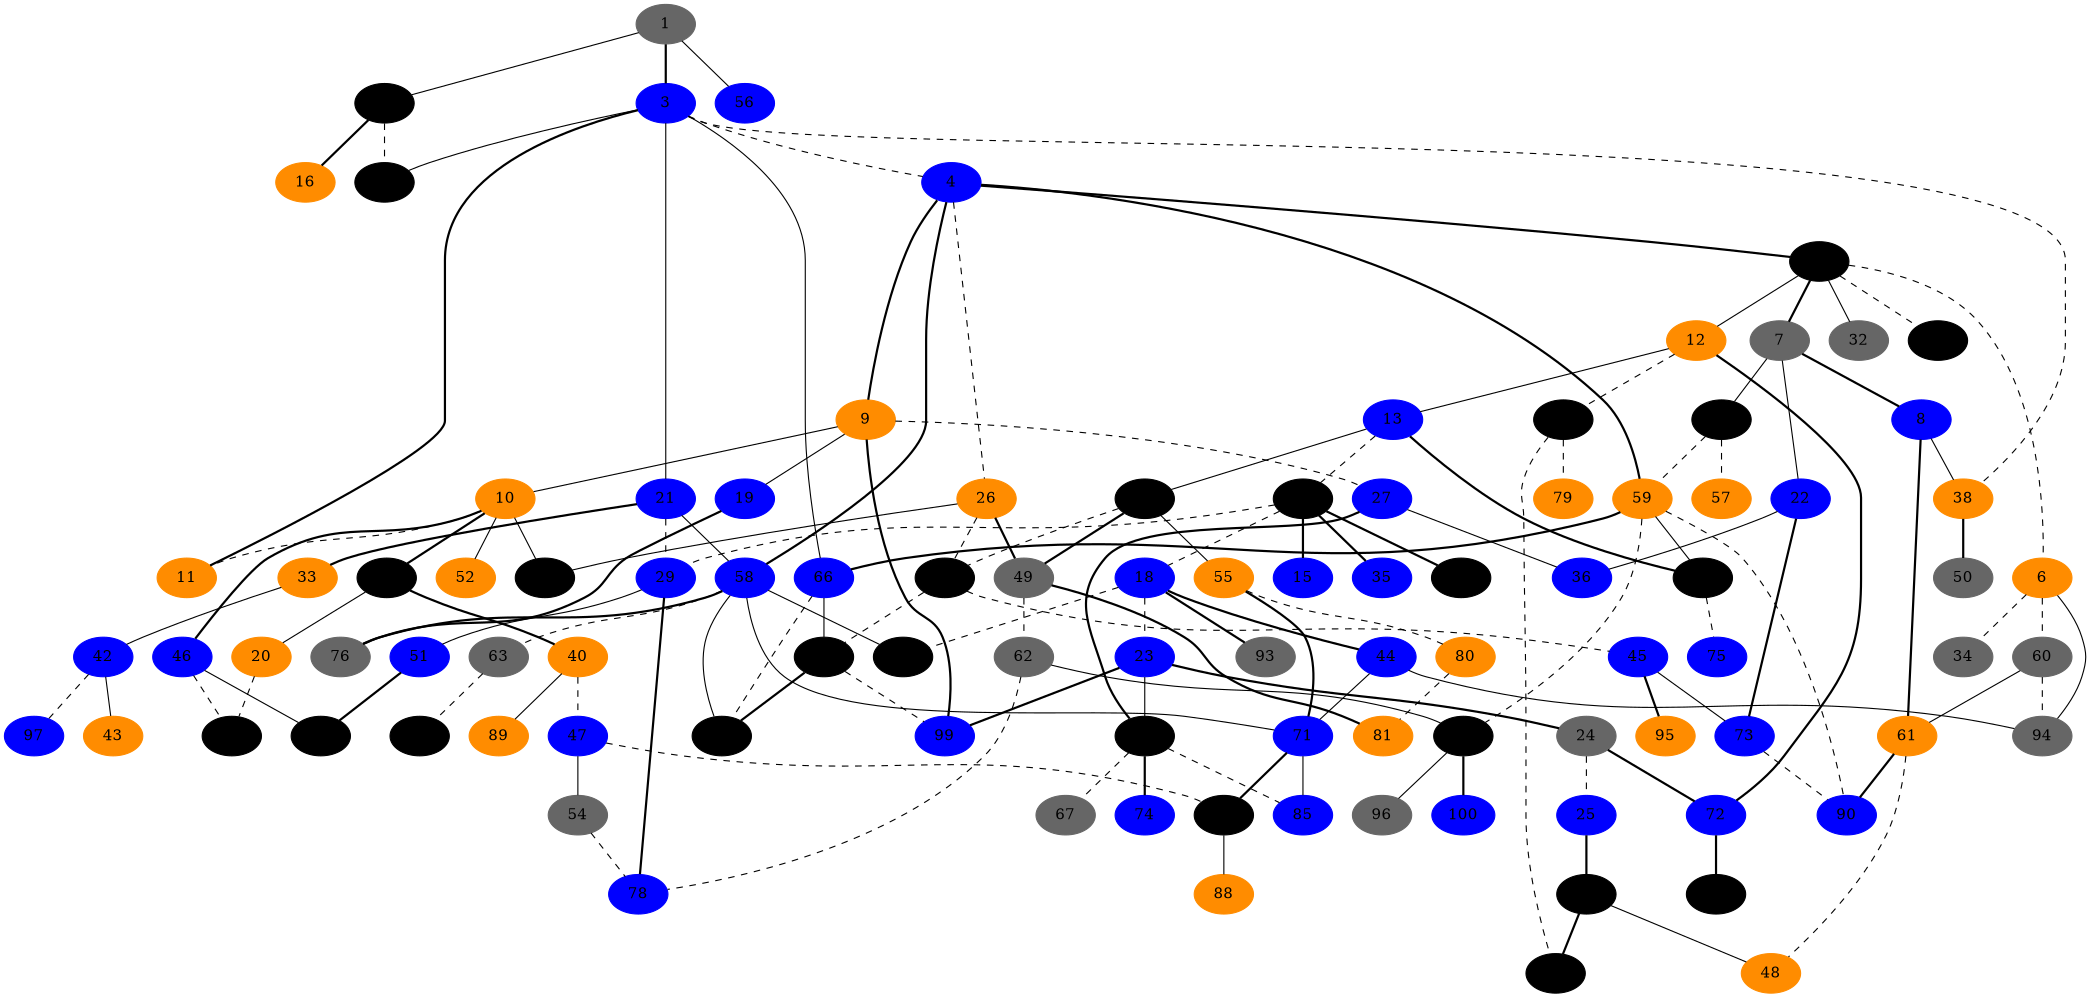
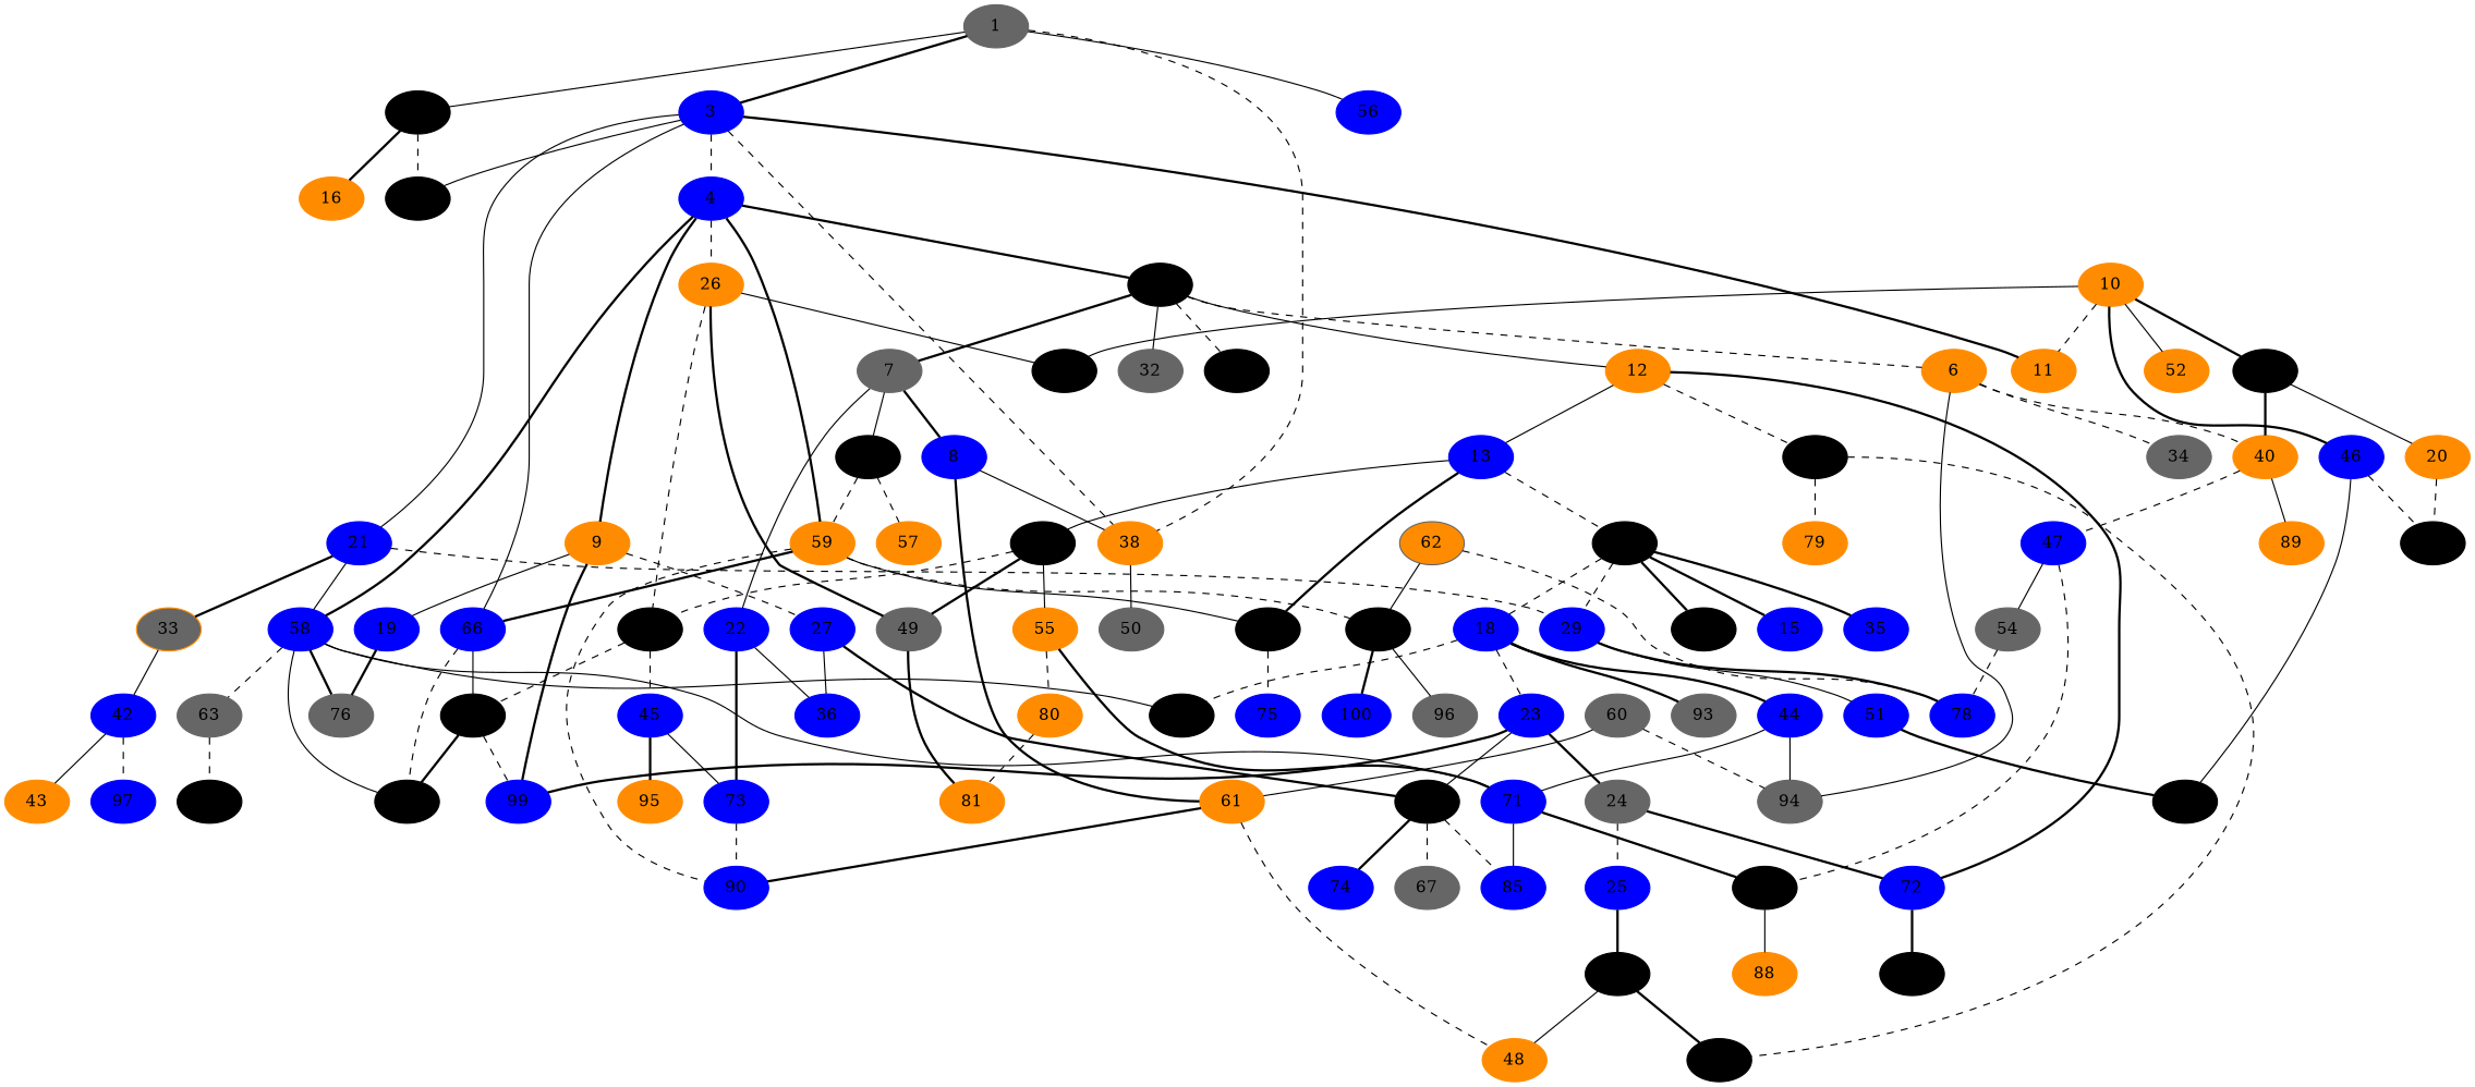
  graph {
    node [color=blue style=filled]
    edge [style=dashed]
    1 [color=gray40]
    2 [color=black]
    3
    38 [color=darkorange]
    56
    16 [color=darkorange]
    91 [color=black]
    4
    11 [color=darkorange]
    21
    66
    50 [color=gray40]
    5 [color=black]
    9 [color=darkorange]
    26 [color=darkorange]
    58
    59 [color=darkorange]
    29
-   33 [color=darkorange]
+   33 [color=darkorange fillcolor=gray40]
    69 [color=black]
    77 [color=black]
    6 [color=darkorange]
    7 [color=gray40]
    12 [color=darkorange]
    32 [color=gray40]
    65 [color=black]
    10 [color=darkorange]
    19
    27
    99
    70 [color=black]
    37 [color=black]
    49 [color=gray40]
    64 [color=black]
    76 [color=gray40]
    71
    63 [color=gray40]
    68 [color=black]
    90
    92 [color=black]
    34 [color=gray40]
    60 [color=gray40]
    94 [color=gray40]
    8
    22
    53 [color=black]
    13
    28 [color=black]
    72
    61 [color=darkorange]
    36
    73
    57 [color=darkorange]
    48 [color=darkorange]
    17 [color=black]
    46
    52 [color=darkorange]
    41 [color=black]
    20 [color=darkorange]
    40 [color=darkorange]
    83 [color=black]
    82 [color=black]
    14 [color=black]
    30 [color=black]
    79 [color=darkorange]
    84 [color=black]
    98 [color=black]
    15
    18
    35
    39 [color=black]
    55 [color=darkorange]
    75
    23
    44
    93 [color=gray40]
    51
    78
    47
    89 [color=darkorange]
    24 [color=gray40]
    42
    25
    67 [color=gray40]
    74
    85
    31 [color=black]
    45
-   62 [color=gray40]
+   62 [color=gray40 fillcolor=darkorange]
    81 [color=darkorange]
    80 [color=darkorange]
    43 [color=darkorange]
    97
    95 [color=darkorange]
    54 [color=gray40]
    86 [color=black]
    88 [color=darkorange]
    87 [color=black]
    96 [color=gray40]
    100
    1 -- 2 [style=solid]
    1 -- 3 [style=bold]
+   1 -- 38
    1 -- 56 [style=solid]
    2 -- 16 [style=bold]
    2 -- 91
    3 -- 38
    3 -- 91 [style=solid]
    3 -- 4
    3 -- 11 [style=bold]
    3 -- 21 [style=solid]
    3 -- 66 [style=solid]
-   38 -- 50 [style=bold]
+   38 -- 50 [style=solid]
    4 -- 5 [style=bold]
    4 -- 9 [style=bold]
    4 -- 26
    4 -- 58 [style=bold]
    4 -- 59 [style=bold]
    21 -- 58 [style=solid]
    21 -- 29
    21 -- 33 [style=bold]
    66 -- 69 [style=solid]
    66 -- 77
    5 -- 6
    5 -- 7 [style=bold]
    5 -- 12 [style=solid]
    5 -- 32 [style=solid]
    5 -- 65
-   9 -- 10 [style=solid]
    9 -- 19 [style=solid]
    9 -- 27
    9 -- 99 [style=bold]
    26 -- 70 [style=solid]
    26 -- 37
    26 -- 49 [style=bold]
    58 -- 77 [style=solid]
    58 -- 64 [style=solid]
    58 -- 76 [style=bold]
    58 -- 71 [style=solid]
    58 -- 63
    59 -- 66 [style=bold]
    59 -- 68 [style=solid]
    59 -- 90
    59 -- 92
    29 -- 51 [style=solid]
    29 -- 78 [style=bold]
    33 -- 42 [style=solid]
    69 -- 77 [style=bold]
    69 -- 99
    6 -- 34
-   6 -- 60
+   6 -- 40
    6 -- 94 [style=solid]
    7 -- 8 [style=bold]
    7 -- 22 [style=solid]
    7 -- 53 [style=solid]
    12 -- 13 [style=solid]
    12 -- 28
    12 -- 72 [style=bold]
    10 -- 11
    10 -- 70 [style=solid]
    10 -- 17 [style=bold]
    10 -- 46 [style=bold]
    10 -- 52 [style=solid]
    19 -- 76 [style=bold]
    27 -- 36 [style=solid]
    27 -- 41 [style=bold]
    37 -- 69
    37 -- 45
-   49 -- 62
    49 -- 81 [style=bold]
    71 -- 85 [style=solid]
    71 -- 86 [style=bold]
    63 -- 87
    68 -- 75
    92 -- 96 [style=solid]
    92 -- 100 [style=bold]
    60 -- 94
    60 -- 61 [style=solid]
    8 -- 38 [style=solid]
    8 -- 61 [style=bold]
    22 -- 36 [style=solid]
    22 -- 73 [style=bold]
    53 -- 59
    53 -- 57
    13 -- 68 [style=bold]
    13 -- 14
    13 -- 30 [style=solid]
    28 -- 79
    28 -- 84
    72 -- 98 [style=bold]
    61 -- 90 [style=bold]
    61 -- 48
    73 -- 90
    17 -- 20 [style=solid]
    17 -- 40 [style=bold]
    46 -- 83
    46 -- 82 [style=solid]
    41 -- 67
    41 -- 74 [style=bold]
    41 -- 85
    20 -- 83
    40 -- 47
    40 -- 89 [style=solid]
    14 -- 29
    14 -- 15 [style=bold]
    14 -- 18
    14 -- 35 [style=bold]
    14 -- 39 [style=bold]
    30 -- 37
    30 -- 49 [style=bold]
    30 -- 55 [style=solid]
    18 -- 64
    18 -- 23
    18 -- 44 [style=bold]
    18 -- 93 [style=bold]
    55 -- 71 [style=bold]
    55 -- 80
    23 -- 99 [style=bold]
    23 -- 41 [style=solid]
    23 -- 24 [style=bold]
    44 -- 71 [style=solid]
    44 -- 94 [style=solid]
    51 -- 82 [style=bold]
    47 -- 54 [style=solid]
    47 -- 86
    24 -- 72 [style=bold]
    24 -- 25
    42 -- 43 [style=solid]
    42 -- 97
    25 -- 31 [style=bold]
    31 -- 48 [style=solid]
    31 -- 84 [style=bold]
    45 -- 73 [style=solid]
    45 -- 95 [style=bold]
    62 -- 92 [style=solid]
    62 -- 78
    80 -- 81
    54 -- 78
    86 -- 88 [style=solid]
  }
